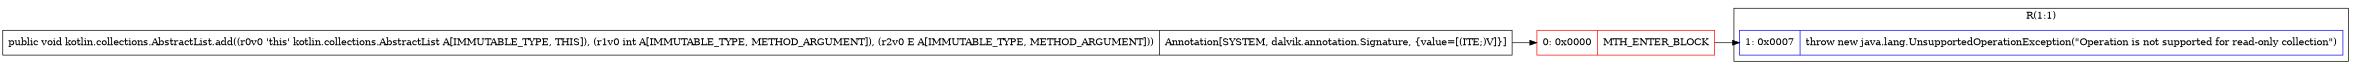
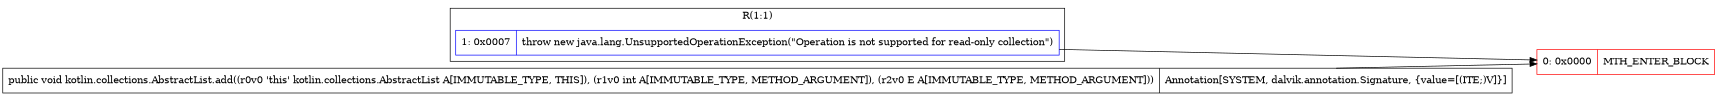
  digraph {
    rankdir=LR
    node [shape=record]
    n1 [color=blue label="{1\:\ 0x0007|throw new java.lang.UnsupportedOperationException(\"Operation is not supported for read\-only collection\")\l}"]
    n2 [color=red label="{0\:\ 0x0000|MTH_ENTER_BLOCK\l}"]
    n3 [label="{public void kotlin.collections.AbstractList.add((r0v0 'this' kotlin.collections.AbstractList A[IMMUTABLE_TYPE, THIS]), (r1v0 int A[IMMUTABLE_TYPE, METHOD_ARGUMENT]), (r2v0 E A[IMMUTABLE_TYPE, METHOD_ARGUMENT]))  | Annotation[SYSTEM, dalvik.annotation.Signature, \{value=[(ITE;)V]\}]\l}"]
    subgraph cluster_1 {
      label="R(1:1)"
      n1
    }
-   n2 -> n1
+   n1 -> n2
    n3 -> n2
  }
